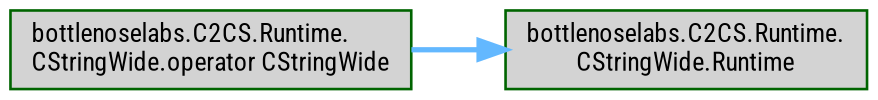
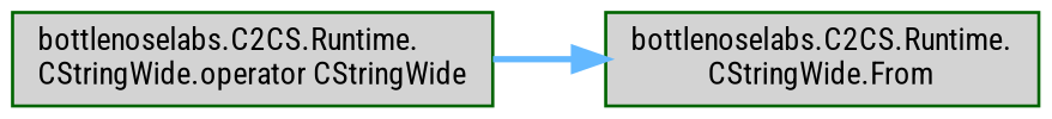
  digraph {
    rankdir=RL
    fontname="Roboto Condensed"
    node [color=darkgreen fillcolor=lightgrey fontname="Roboto Condensed" fontsize=10 shape=box style=filled]
-   n1 [fontcolor=black height=0.2 label="bottlenoselabs.C2CS.Runtime.\lCStringWide.Runtime" width=0.4]
+   n1 [fontcolor=black height=0.2 label="bottlenoselabs.C2CS.Runtime.\lCStringWide.From" width=0.4]
    n2 [height=0.2 label="bottlenoselabs.C2CS.Runtime.\lCStringWide.operator CStringWide" width=0.4]
    n1 -> n2 [color=steelblue1 dir=back fontname="Roboto Condensed" fontsize=10 labelfontname=Helvetica labelfontsize=10 style=bold]
  }
